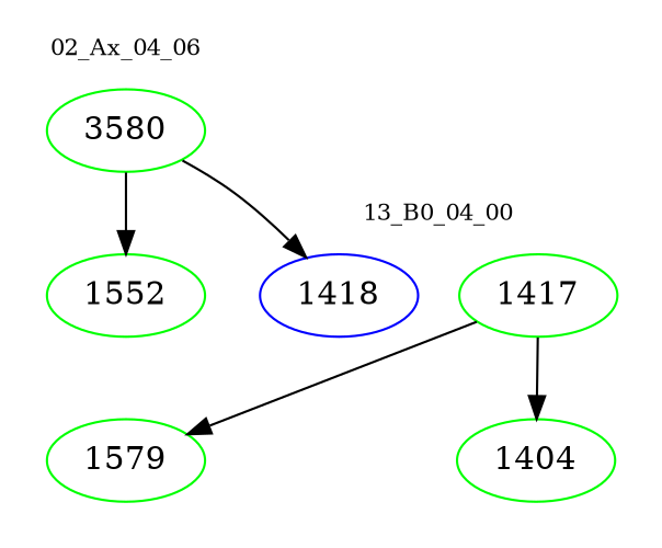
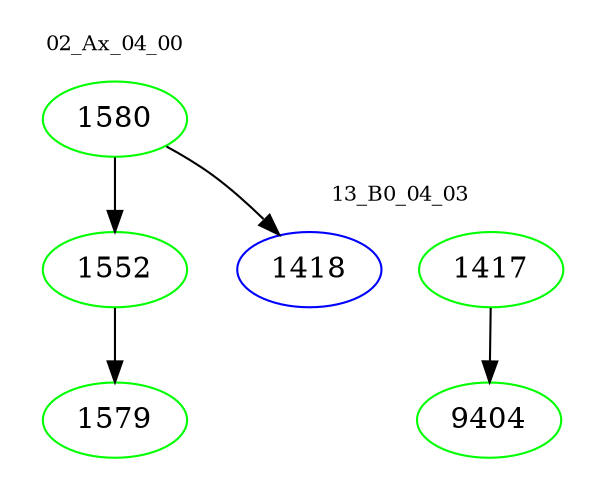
  digraph {
    node [color=green]
    edge [color=black]
-   n1 [label=3580]
+   n1 [label=1580]
    n2 [label=1552]
    n3 [label=1579]
    n4 [label=1417]
-   n5 [label=1404]
+   n5 [label=9404]
    n6 [color=blue label=1418]
    subgraph cluster_1 {
      color=white
      fontsize=10
-     label="02_Ax_04_06"
+     label="02_Ax_04_00"
      n1
      n2
      n3
    }
    subgraph cluster_2 {
      color=white
      fontsize=10
-     label="13_B0_04_00"
+     label="13_B0_04_03"
      n4
      n5
      n6
    }
    n1 -> n2
    n1 -> n6
-   n4 -> n3
+   n2 -> n3
    n4 -> n5
  }
